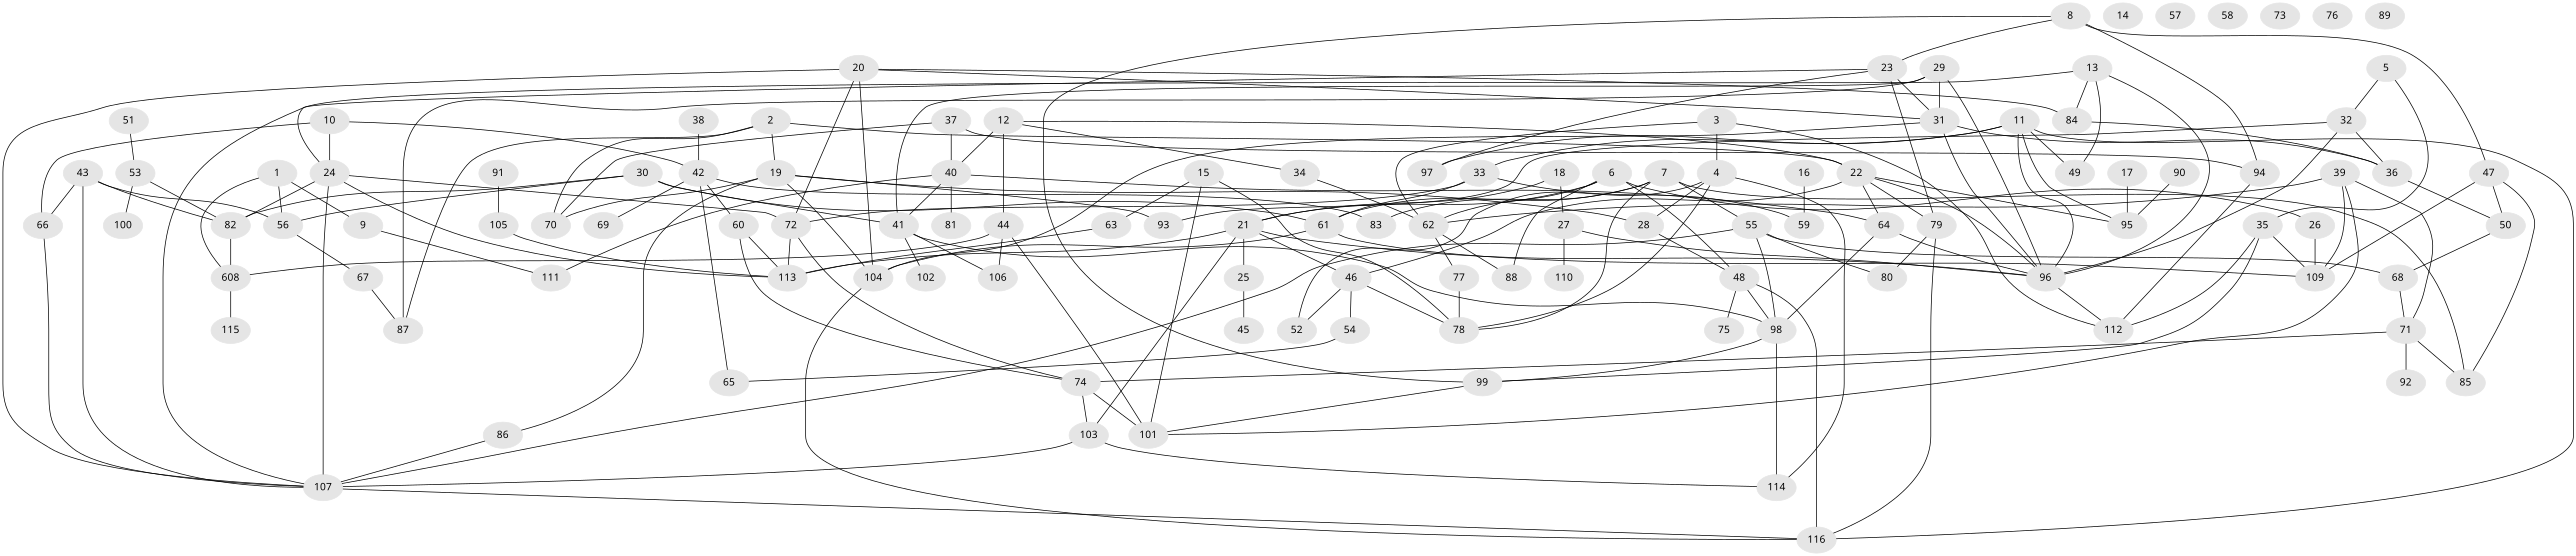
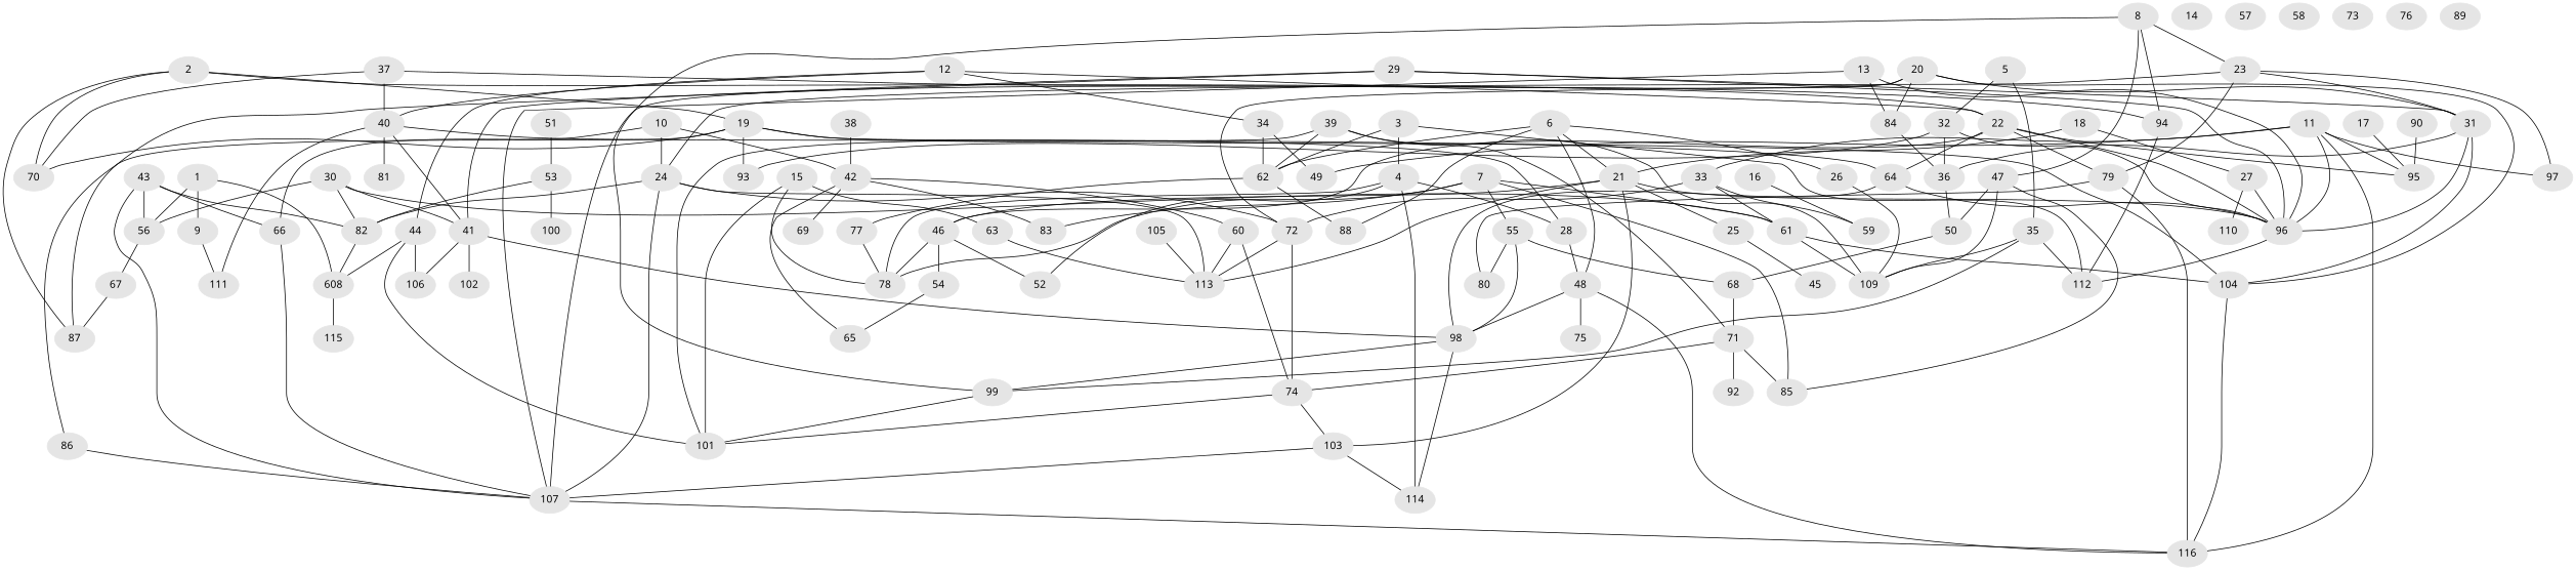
  graph {
    fontname="Noto Sans"
    node [color=gray90 fontname="Noto Sans" style=filled]
    edge [fontname="Noto Sans"]
    1
    9
    56
    n4 [label=608]
    111
    67
    115
    2
    19
    22
    70
    87
    28
    86
    93
    104
    95
    96
    46
    64
    79
    3
    4
    62
    112
    52
    78
    114
    88
    77
    48
    5
    32
    35
    36
    99
    109
    6
    21
    26
    25
    103
    113
    116
    98
    75
    7
    55
    61
    83
    85
    107
    68
    80
    8
    23
    47
    94
    24
    97
    31
    50
    101
    10
    42
    66
    72
    82
    60
    65
    69
    11
    33
    49
    59
    12
    34
    40
    44
    41
    81
    106
    13
    84
    14
    15
    63
    16
    17
    18
    27
    110
    20
    74
    45
    54
    29
    102
    30
    37
    38
    39
    71
    92
-   91
    105
    43
    51
    53
    100
    57
    58
    73
    76
    89
    90
    1 -- 9
    1 -- 56
    1 -- n4
    9 -- 111
    56 -- 67
    n4 -- 115
    67 -- 87
    2 -- 19
    2 -- 22
    2 -- 70
    2 -- 87
    19 -- 70
    19 -- 28
    19 -- 86
    19 -- 93
    19 -- 104
    22 -- 95
    22 -- 96
    22 -- 46
    22 -- 64
    22 -- 79
    28 -- 48
    86 -- 107
    104 -- 116
    96 -- 112
    46 -- 52
    46 -- 78
    46 -- 54
    64 -- 96
    64 -- 98
    79 -- 116
    79 -- 80
    3 -- 4
    3 -- 62
    3 -- 112
    4 -- 28
    4 -- 52
    4 -- 78
    4 -- 114
    62 -- 88
    62 -- 77
    77 -- 78
    48 -- 116
    48 -- 98
    48 -- 75
    5 -- 32
    5 -- 35
    32 -- 93
    32 -- 96
    32 -- 36
    35 -- 112
    35 -- 99
    35 -- 109
    36 -- 50
    99 -- 101
    6 -- 62
    6 -- 88
    6 -- 48
    6 -- 21
    6 -- 26
    21 -- 96
    21 -- 46
    21 -- 25
    21 -- 103
    21 -- 113
    26 -- 109
    25 -- 45
    103 -- 114
    103 -- 107
    98 -- 114
    98 -- 99
    7 -- 78
    7 -- 55
    7 -- 61
    7 -- 83
    7 -- 85
    55 -- 98
-   55 -- 107
    55 -- 68
    55 -- 80
    61 -- 104
    61 -- 109
    107 -- 116
    68 -- 71
    8 -- 99
    8 -- 23
    8 -- 47
    8 -- 94
    23 -- 79
    23 -- 24
    23 -- 97
    23 -- 31
    47 -- 109
    47 -- 85
    47 -- 50
    94 -- 112
    24 -- 113
    24 -- 107
    24 -- 72
    24 -- 82
    31 -- 104
    31 -- 96
    31 -- 36
    50 -- 68
    10 -- 24
    10 -- 42
    10 -- 66
    42 -- 83
    42 -- 60
    42 -- 65
    42 -- 69
    66 -- 107
    72 -- 113
    72 -- 74
    82 -- n4
    60 -- 113
    60 -- 74
    11 -- 95
    11 -- 96
    11 -- 116
    11 -- 97
    11 -- 33
    11 -- 49
    33 -- 61
    33 -- 72
    33 -- 59
    12 -- 22
    12 -- 34
    12 -- 40
    12 -- 44
    34 -- 62
-   13 -- 49
+   34 -- 49
    40 -- 111
    40 -- 64
    40 -- 41
    40 -- 81
    44 -- n4
    44 -- 101
    44 -- 106
    41 -- 98
    41 -- 106
    41 -- 102
    13 -- 96
    13 -- 107
    13 -- 84
    84 -- 36
    15 -- 78
    15 -- 101
    15 -- 63
    63 -- 113
    16 -- 59
    17 -- 95
    18 -- 21
    18 -- 27
    27 -- 96
    27 -- 110
    20 -- 104
    20 -- 107
    20 -- 31
    20 -- 72
    20 -- 84
    74 -- 103
    74 -- 101
    54 -- 65
    29 -- 87
    29 -- 96
    29 -- 31
    29 -- 41
    30 -- 56
    30 -- 61
    30 -- 82
    30 -- 41
    37 -- 70
    37 -- 94
    37 -- 40
    38 -- 42
    39 -- 62
    39 -- 109
    39 -- 101
    39 -- 71
    71 -- 85
    71 -- 74
    71 -- 92
-   91 -- 105
    105 -- 113
    43 -- 56
    43 -- 107
    43 -- 66
    43 -- 82
    51 -- 53
    53 -- 82
    53 -- 100
    90 -- 95
  }
